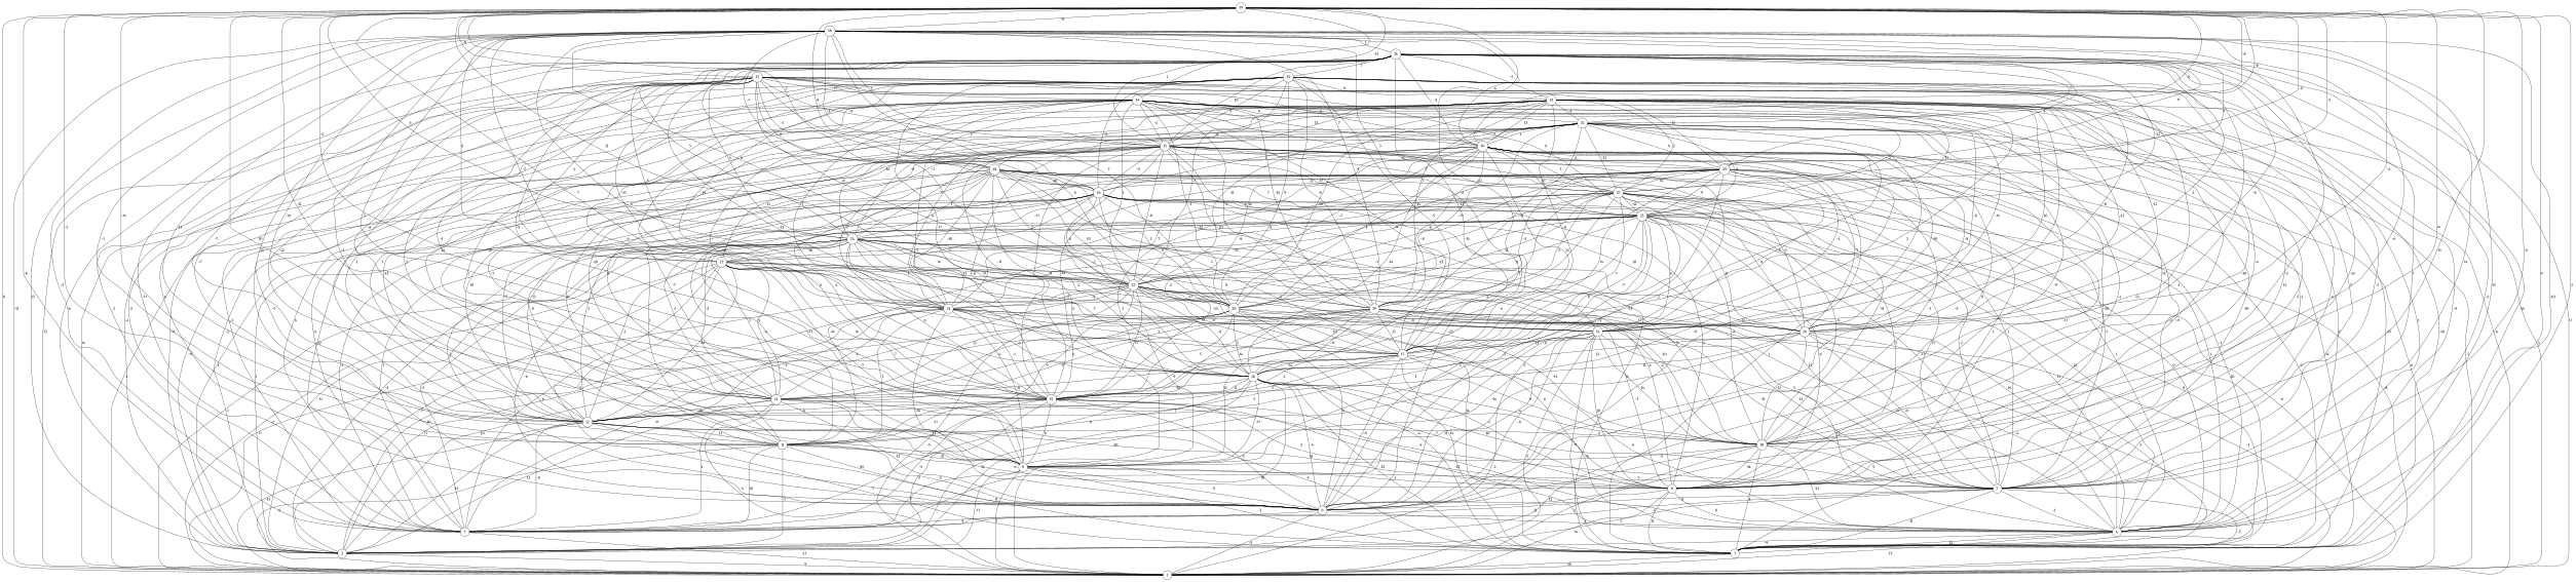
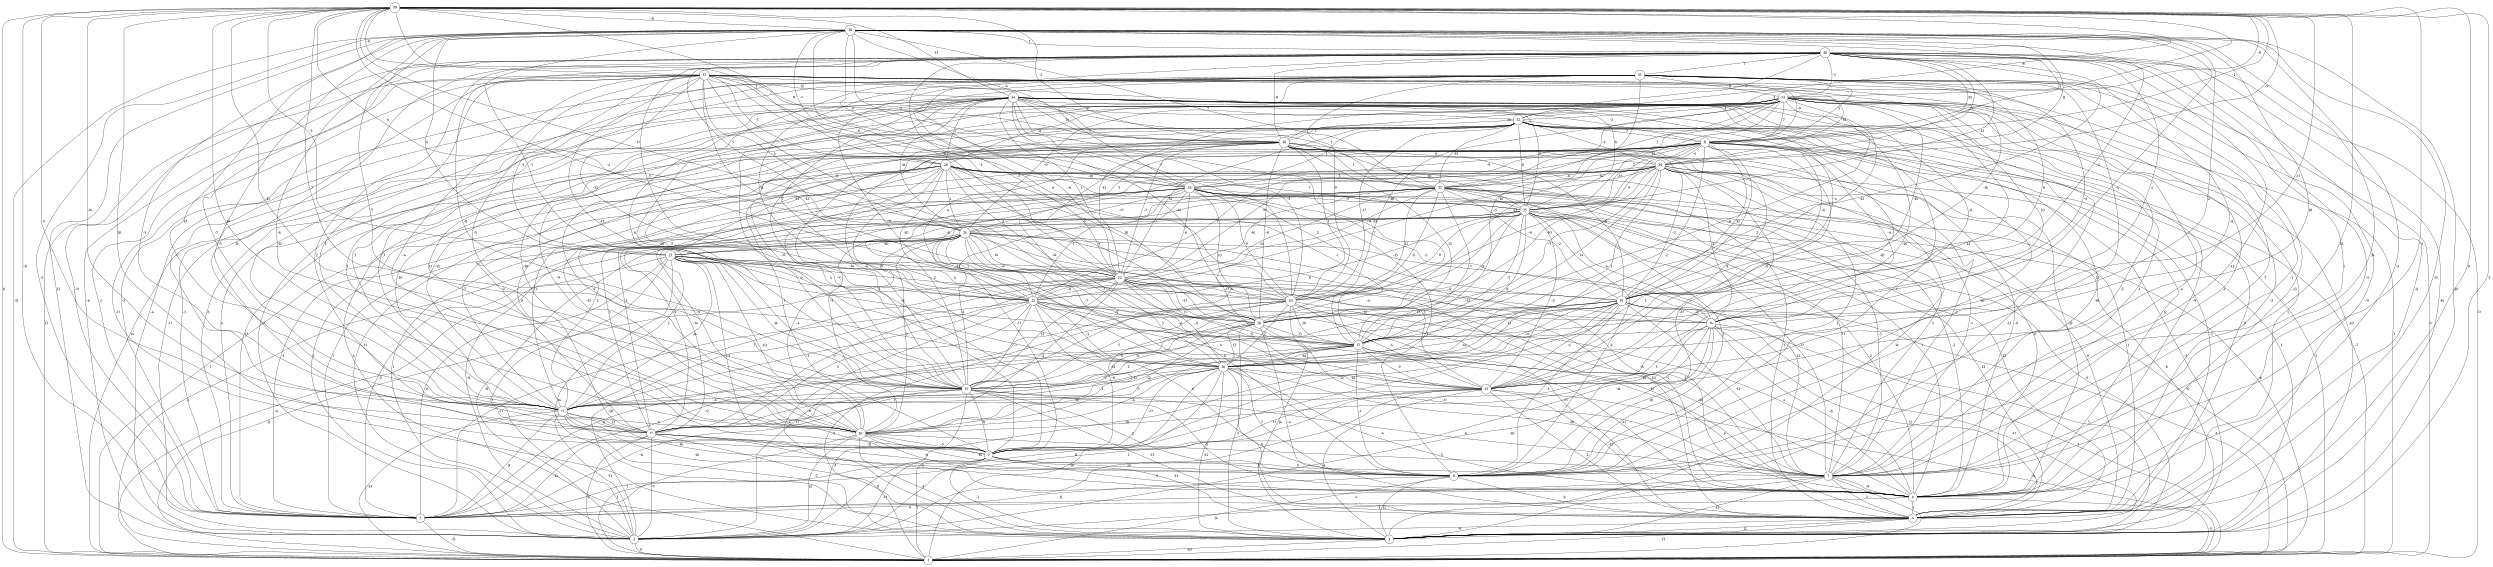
  graph {
    fontname=Merriweather
    node [fontname=Merriweather shape=circle]
    edge [fontname=Merriweather]
    39
    1
    3
    4
    5
    7
    8
    9
    10
    11
    12
    15
    16
    17
    18
    22
    23
    24
    26
    27
    28
    29
    30
    31
    32
    33
    34
    37
    38
    2
    6
    13
    19
    20
    21
    14
    25
    36
    35
    39 -- 1 [label=8]
    39 -- 3 [label=2]
    39 -- 4 [label=9]
    39 -- 5 [label=-8]
    39 -- 7 [label=-6]
    39 -- 8 [label=13]
    39 -- 9 [label=10]
    39 -- 10 [label=14]
    39 -- 11 [label=-5]
    39 -- 12 [label=-14]
    39 -- 15 [label=-11]
    39 -- 16 [label=7]
    39 -- 17 [label=-12]
    39 -- 18 [label=-4]
    39 -- 22 [label=11]
    39 -- 23 [label=-2]
    39 -- 24 [label=6]
    39 -- 26 [label=8]
    39 -- 27 [label=-3]
    39 -- 28 [label=2]
    39 -- 29 [label=-9]
    39 -- 30 [label=-2]
    39 -- 31 [label=1]
    39 -- 32 [label=-8]
    39 -- 33 [label=-8]
    39 -- 34 [label=-13]
    39 -- 37 [label=-9]
    39 -- 38 [label=-8]
    3 -- 1 [label=-10]
    4 -- 1 [label=13]
    4 -- 3 [label=12]
    4 -- 2 [label=-9]
    5 -- 1 [label=-13]
    7 -- 1 [label=-5]
    7 -- 3 [label=-11]
    7 -- 4 [label=-1]
    7 -- 5 [label=4]
    7 -- 2 [label=3]
    7 -- 6 [label=-8]
    8 -- 1 [label=14]
    8 -- 3 [label=11]
    8 -- 4 [label=8]
    8 -- 5 [label=11]
    9 -- 1 [label=7]
    9 -- 3 [label=-3]
    9 -- 5 [label=7]
    9 -- 7 [label=5]
    9 -- 8 [label=1]
    9 -- 2 [label=-11]
    9 -- 6 [label=9]
    10 -- 1 [label=1]
    10 -- 3 [label=4]
    10 -- 4 [label=-13]
    10 -- 7 [label=5]
    10 -- 8 [label=-14]
    10 -- 9 [label=-5]
    10 -- 2 [label=12]
    11 -- 1 [label=6]
    11 -- 3 [label=8]
    11 -- 5 [label=10]
    11 -- 8 [label=-6]
    11 -- 9 [label=-11]
    11 -- 2 [label=-7]
    11 -- 6 [label=-2]
    12 -- 1 [label=-13]
    12 -- 3 [label=-7]
    12 -- 5 [label=-8]
    12 -- 8 [label=14]
    12 -- 10 [label=6]
    12 -- 11 [label=13]
    12 -- 2 [label=-11]
    12 -- 6 [label=-10]
    15 -- 4 [label=-13]
    15 -- 5 [label=-6]
    15 -- 7 [label=6]
    15 -- 8 [label=2]
    15 -- 9 [label=8]
    15 -- 11 [label=-11]
    15 -- 12 [label=-6]
    15 -- 2 [label=3]
    15 -- 6 [label=-2]
    16 -- 1 [label=10]
    16 -- 3 [label=-12]
    16 -- 4 [label=-8]
    16 -- 7 [label=-10]
    16 -- 8 [label=7]
    16 -- 9 [label=-12]
    16 -- 10 [label=-4]
    16 -- 11 [label=1]
    16 -- 15 [label=11]
    16 -- 2 [label=11]
    16 -- 6 [label=-4]
    16 -- 13 [label=-14]
    17 -- 4 [label=6]
    17 -- 8 [label=-1]
    17 -- 10 [label=9]
    17 -- 11 [label=3]
    17 -- 12 [label=-7]
    17 -- 15 [label=2]
    17 -- 16 [label=-14]
    17 -- 6 [label=-11]
    17 -- 13 [label=9]
    18 -- 3 [label=3]
    18 -- 4 [label=-4]
    18 -- 5 [label=-8]
    18 -- 7 [label=-11]
    18 -- 10 [label=-12]
    18 -- 15 [label=11]
    18 -- 16 [label=13]
    18 -- 17 [label=13]
    22 -- 1 [label=11]
    22 -- 4 [label=-11]
    22 -- 7 [label=5]
    22 -- 10 [label=-2]
    22 -- 11 [label=9]
    22 -- 12 [label=7]
    22 -- 15 [label=11]
    22 -- 16 [label=-8]
    22 -- 17 [label=11]
    22 -- 18 [label=-13]
    22 -- 2 [label=-10]
    22 -- 13 [label=13]
    22 -- 19 [label=-9]
    22 -- 20 [label=-12]
    22 -- 21 [label=-8]
    22 -- 14 [label=-12]
    23 -- 1 [label=-6]
    23 -- 3 [label=14]
    23 -- 5 [label=6]
    23 -- 9 [label=-7]
    23 -- 10 [label=-10]
    23 -- 12 [label=-14]
    23 -- 15 [label=14]
    23 -- 17 [label=-8]
    23 -- 22 [label=-13]
    23 -- 2 [label=7]
    23 -- 6 [label=-9]
    23 -- 13 [label=-4]
    23 -- 20 [label=4]
    23 -- 21 [label=6]
    24 -- 1 [label=-1]
    24 -- 4 [label=10]
    24 -- 5 [label=-2]
    24 -- 7 [label=13]
    24 -- 8 [label=6]
    24 -- 10 [label=2]
    24 -- 12 [label=2]
    24 -- 15 [label=8]
    24 -- 16 [label=7]
    24 -- 17 [label=-2]
    24 -- 22 [label=14]
    24 -- 23 [label=-10]
    24 -- 2 [label=11]
    24 -- 6 [label=-6]
    24 -- 13 [label=3]
    24 -- 20 [label=-9]
    24 -- 21 [label=1]
    24 -- 14 [label=8]
    26 -- 3 [label=-6]
    26 -- 4 [label=12]
    26 -- 5 [label=-1]
    26 -- 7 [label=11]
    26 -- 8 [label=3]
    26 -- 9 [label=-12]
    26 -- 11 [label=1]
    26 -- 12 [label=2]
    26 -- 18 [label=10]
    26 -- 22 [label=8]
    26 -- 24 [label=-12]
    26 -- 2 [label=1]
    26 -- 6 [label=3]
    26 -- 20 [label=9]
    26 -- 21 [label=-7]
    26 -- 14 [label=-2]
    26 -- 25 [label=-6]
    27 -- 1 [label=-8]
-   27 -- 3 [label=10]
    27 -- 4 [label=9]
    27 -- 5 [label=7]
    27 -- 7 [label=-3]
    27 -- 8 [label=3]
    27 -- 10 [label=-9]
    27 -- 11 [label=9]
    27 -- 15 [label=4]
    27 -- 17 [label=-1]
    27 -- 18 [label=8]
    27 -- 22 [label=-14]
    27 -- 23 [label=-5]
    27 -- 6 [label=-3]
    27 -- 19 [label=-2]
    27 -- 20 [label=11]
    27 -- 21 [label=-13]
    27 -- 25 [label=-14]
    28 -- 1 [label=1]
    28 -- 4 [label=1]
    28 -- 7 [label=1]
    28 -- 10 [label=-11]
    28 -- 11 [label=8]
    28 -- 12 [label=-7]
    28 -- 15 [label=4]
    28 -- 16 [label=-9]
    28 -- 17 [label=-1]
    28 -- 18 [label=9]
    28 -- 22 [label=2]
    28 -- 24 [label=1]
    28 -- 26 [label=-10]
    28 -- 27 [label=3]
    28 -- 2 [label=1]
    28 -- 19 [label=2]
    28 -- 20 [label=10]
    28 -- 21 [label=-10]
    28 -- 25 [label=7]
    29 -- 3 [label=-2]
    29 -- 4 [label=1]
    29 -- 7 [label=-1]
    29 -- 8 [label=1]
    29 -- 10 [label=-3]
    29 -- 11 [label=4]
    29 -- 12 [label=13]
    29 -- 15 [label=2]
    29 -- 16 [label=1]
    29 -- 17 [label=14]
    29 -- 18 [label=-7]
    29 -- 26 [label=-8]
    29 -- 27 [label=14]
    29 -- 6 [label=6]
    29 -- 19 [label=-3]
    29 -- 20 [label=-8]
    29 -- 21 [label=7]
    29 -- 14 [label=3]
    29 -- 25 [label=9]
    30 -- 1 [label=6]
    30 -- 3 [label=14]
    30 -- 5 [label=12]
    30 -- 7 [label=-2]
    30 -- 8 [label=-11]
    30 -- 9 [label=3]
    30 -- 10 [label=9]
    30 -- 12 [label=10]
    30 -- 15 [label=-14]
    30 -- 16 [label=-14]
    30 -- 17 [label=13]
    30 -- 18 [label=-8]
    30 -- 22 [label=-2]
    30 -- 27 [label=3]
    30 -- 29 [label=6]
    30 -- 6 [label=-9]
    30 -- 13 [label=8]
    30 -- 19 [label=-6]
    30 -- 20 [label=1]
    30 -- 25 [label=10]
    31 -- 1 [label=5]
    31 -- 3 [label=1]
    31 -- 4 [label=-3]
    31 -- 9 [label=2]
    31 -- 11 [label=9]
    31 -- 15 [label=-6]
    31 -- 16 [label=-2]
    31 -- 18 [label=-10]
    31 -- 22 [label=-11]
    31 -- 23 [label=-11]
    31 -- 24 [label=7]
    31 -- 26 [label=-9]
    31 -- 27 [label=7]
    31 -- 29 [label=-6]
    31 -- 2 [label=-11]
    31 -- 6 [label=-13]
    31 -- 13 [label=-5]
    31 -- 19 [label=10]
    31 -- 21 [label=7]
    31 -- 14 [label=-4]
    31 -- 25 [label=-12]
    32 -- 1 [label=-7]
    32 -- 4 [label=9]
    32 -- 5 [label=4]
    32 -- 7 [label=-10]
    32 -- 8 [label=-10]
    32 -- 9 [label=2]
    32 -- 10 [label=-9]
    32 -- 12 [label=-13]
    32 -- 15 [label=-11]
    32 -- 22 [label=14]
    32 -- 26 [label=1]
    32 -- 27 [label=-12]
    32 -- 29 [label=4]
    32 -- 30 [label=1]
    32 -- 31 [label=7]
    32 -- 6 [label=12]
    32 -- 13 [label=-10]
    32 -- 19 [label=-6]
    32 -- 20 [label=-12]
    32 -- 21 [label=4]
    32 -- 25 [label=8]
    33 -- 1 [label=3]
    33 -- 3 [label=-10]
    33 -- 4 [label=1]
    33 -- 5 [label=6]
    33 -- 7 [label=-4]
    33 -- 8 [label=-5]
    33 -- 10 [label=-10]
    33 -- 12 [label=3]
    33 -- 15 [label=-7]
    33 -- 16 [label=2]
    33 -- 17 [label=-8]
    33 -- 18 [label=-13]
    33 -- 22 [label=-11]
    33 -- 24 [label=-9]
    33 -- 27 [label=2]
    33 -- 28 [label=11]
    33 -- 30 [label=13]
    33 -- 31 [label=7]
    33 -- 32 [label=-1]
    33 -- 2 [label=-2]
    33 -- 6 [label=-2]
    33 -- 13 [label=12]
    33 -- 19 [label=-14]
    33 -- 20 [label=-10]
    33 -- 14 [label=10]
    33 -- 25 [label=11]
    34 -- 1 [label=14]
    34 -- 3 [label=-13]
    34 -- 5 [label=-3]
    34 -- 7 [label=-1]
    34 -- 8 [label=-1]
    34 -- 9 [label=-7]
    34 -- 10 [label=13]
    34 -- 12 [label=1]
    34 -- 15 [label=-10]
    34 -- 17 [label=-14]
    34 -- 18 [label=-14]
    34 -- 22 [label=3]
    34 -- 24 [label=-14]
    34 -- 27 [label=3]
    34 -- 28 [label=1]
    34 -- 30 [label=14]
    34 -- 31 [label=-2]
    34 -- 32 [label=9]
    34 -- 2 [label=-11]
    34 -- 6 [label=-9]
    34 -- 13 [label=-14]
    34 -- 19 [label=-4]
    34 -- 20 [label=-3]
    34 -- 21 [label=7]
    34 -- 14 [label=-8]
    34 -- 25 [label=2]
    37 -- 1 [label=13]
    37 -- 3 [label=-11]
    37 -- 5 [label=2]
    37 -- 7 [label=7]
    37 -- 10 [label=-4]
    37 -- 11 [label=-7]
    37 -- 12 [label=-12]
    37 -- 15 [label=-5]
    37 -- 16 [label=-13]
    37 -- 18 [label=-12]
    37 -- 22 [label=-8]
    37 -- 23 [label=-1]
    37 -- 24 [label=4]
    37 -- 26 [label=8]
    37 -- 28 [label=-1]
    37 -- 29 [label=11]
    37 -- 30 [label=-2]
    37 -- 31 [label=-9]
    37 -- 34 [label=12]
    37 -- 6 [label=4]
    37 -- 19 [label=-14]
    37 -- 20 [label=6]
    37 -- 21 [label=-13]
    37 -- 25 [label=6]
    38 -- 1 [label=-11]
    38 -- 3 [label=-10]
    38 -- 4 [label=13]
    38 -- 5 [label=-2]
    38 -- 7 [label=14]
    38 -- 9 [label=-3]
    38 -- 10 [label=-6]
    38 -- 11 [label=-1]
    38 -- 12 [label=13]
    38 -- 15 [label=5]
    38 -- 16 [label=2]
    38 -- 17 [label=-4]
    38 -- 22 [label=6]
    38 -- 23 [label=6]
    38 -- 26 [label=-3]
    38 -- 27 [label=7]
    38 -- 28 [label=-1]
    38 -- 29 [label=11]
    38 -- 30 [label=-6]
    38 -- 31 [label=3]
    38 -- 2 [label=13]
    38 -- 6 [label=-3]
    38 -- 13 [label=10]
    38 -- 19 [label=-1]
    38 -- 20 [label=7]
    38 -- 21 [label=-7]
    38 -- 36 [label=1]
    2 -- 1 [label=9]
    6 -- 1 [label=-5]
    6 -- 4 [label=1]
    6 -- 5 [label=9]
    13 -- 1 [label=-4]
    13 -- 3 [label=4]
    13 -- 4 [label=2]
    13 -- 5 [label=1]
    13 -- 9 [label=12]
    13 -- 12 [label=-10]
    13 -- 2 [label=13]
    13 -- 6 [label=-12]
    19 -- 1 [label=-3]
    19 -- 3 [label=3]
    19 -- 5 [label=-9]
    19 -- 7 [label=-11]
    19 -- 8 [label=-3]
    19 -- 9 [label=13]
    19 -- 12 [label=-5]
    19 -- 15 [label=-14]
    19 -- 16 [label=-11]
    19 -- 17 [label=13]
    19 -- 18 [label=12]
    19 -- 2 [label=10]
    19 -- 13 [label=6]
    19 -- 14 [label=-8]
    20 -- 1 [label=-5]
    20 -- 3 [label=14]
    20 -- 7 [label=-11]
    20 -- 10 [label=-13]
    20 -- 15 [label=5]
    20 -- 16 [label=2]
    20 -- 17 [label=10]
    20 -- 2 [label=12]
    20 -- 6 [label=4]
    20 -- 13 [label=4]
    21 -- 3 [label=-4]
    21 -- 5 [label=-11]
    21 -- 8 [label=6]
    21 -- 9 [label=-8]
    21 -- 11 [label=3]
    21 -- 12 [label=-3]
    21 -- 15 [label=-1]
    21 -- 16 [label=-3]
    21 -- 17 [label=3]
    21 -- 18 [label=-9]
    21 -- 6 [label=-14]
    21 -- 13 [label=4]
    21 -- 14 [label=12]
    14 -- 1 [label=3]
    14 -- 3 [label=-11]
    14 -- 4 [label=12]
    14 -- 8 [label=10]
    14 -- 9 [label=-14]
    14 -- 10 [label=14]
    14 -- 12 [label=3]
    14 -- 2 [label=-10]
    14 -- 6 [label=-6]
    25 -- 1 [label=-6]
    25 -- 3 [label=9]
    25 -- 4 [label=13]
    25 -- 7 [label=-12]
    25 -- 8 [label=8]
    25 -- 10 [label=-4]
    25 -- 11 [label=-14]
    25 -- 15 [label=-4]
    25 -- 16 [label=8]
    25 -- 17 [label=-7]
    25 -- 18 [label=8]
    25 -- 23 [label=-8]
    25 -- 24 [label=-13]
    25 -- 2 [label=-8]
    25 -- 6 [label=2]
    25 -- 13 [label=-2]
    25 -- 20 [label=11]
    25 -- 21 [label=-13]
    25 -- 14 [label=6]
    36 -- 1 [label=12]
    36 -- 3 [label=-14]
    36 -- 4 [label=-8]
    36 -- 5 [label=-11]
    36 -- 7 [label=1]
    36 -- 8 [label=-13]
    36 -- 9 [label=2]
    36 -- 11 [label=13]
    36 -- 12 [label=-7]
    36 -- 15 [label=-8]
    36 -- 17 [label=-12]
    36 -- 18 [label=-6]
    36 -- 22 [label=-3]
    36 -- 24 [label=5]
    36 -- 29 [label=5]
    36 -- 30 [label=-8]
    36 -- 31 [label=10]
    36 -- 32 [label=7]
    36 -- 33 [label=-3]
    36 -- 2 [label=-6]
    36 -- 6 [label=-1]
    36 -- 13 [label=-8]
    36 -- 21 [label=-5]
    36 -- 14 [label=4]
    36 -- 25 [label=-12]
    36 -- 35 [label=7]
    35 -- 1 [label=6]
    35 -- 4 [label=-9]
    35 -- 5 [label=-2]
    35 -- 7 [label=-1]
    35 -- 8 [label=12]
    35 -- 9 [label=1]
    35 -- 12 [label=1]
    35 -- 15 [label=6]
    35 -- 16 [label=-11]
    35 -- 17 [label=-5]
    35 -- 22 [label=-2]
    35 -- 26 [label=-5]
    35 -- 31 [label=5]
    35 -- 33 [label=11]
    35 -- 2 [label=-4]
    35 -- 6 [label=-13]
    35 -- 19 [label=8]
    35 -- 20 [label=9]
    35 -- 21 [label=14]
    35 -- 14 [label=-8]
  }
